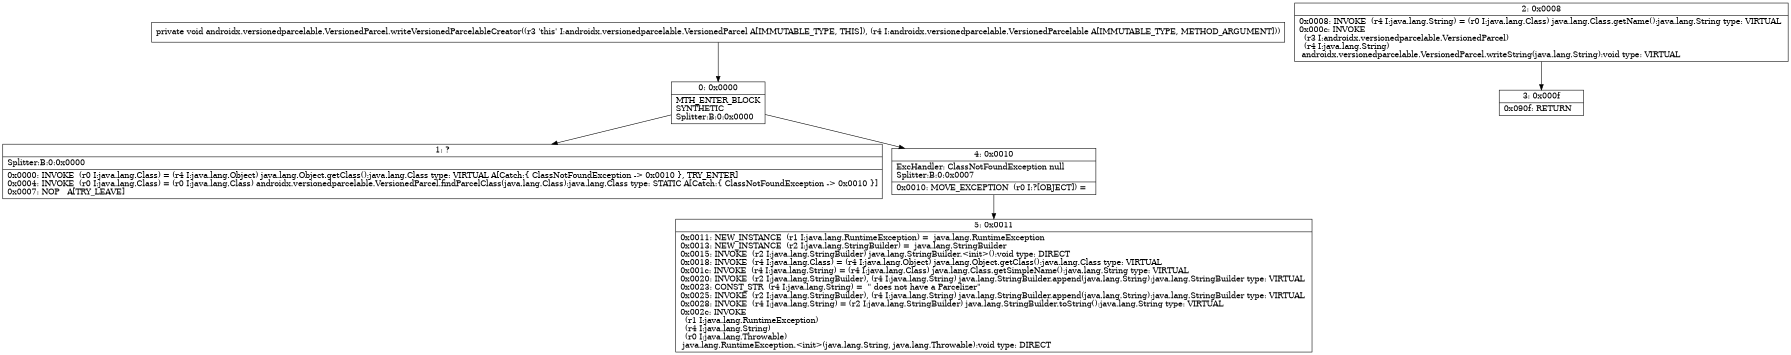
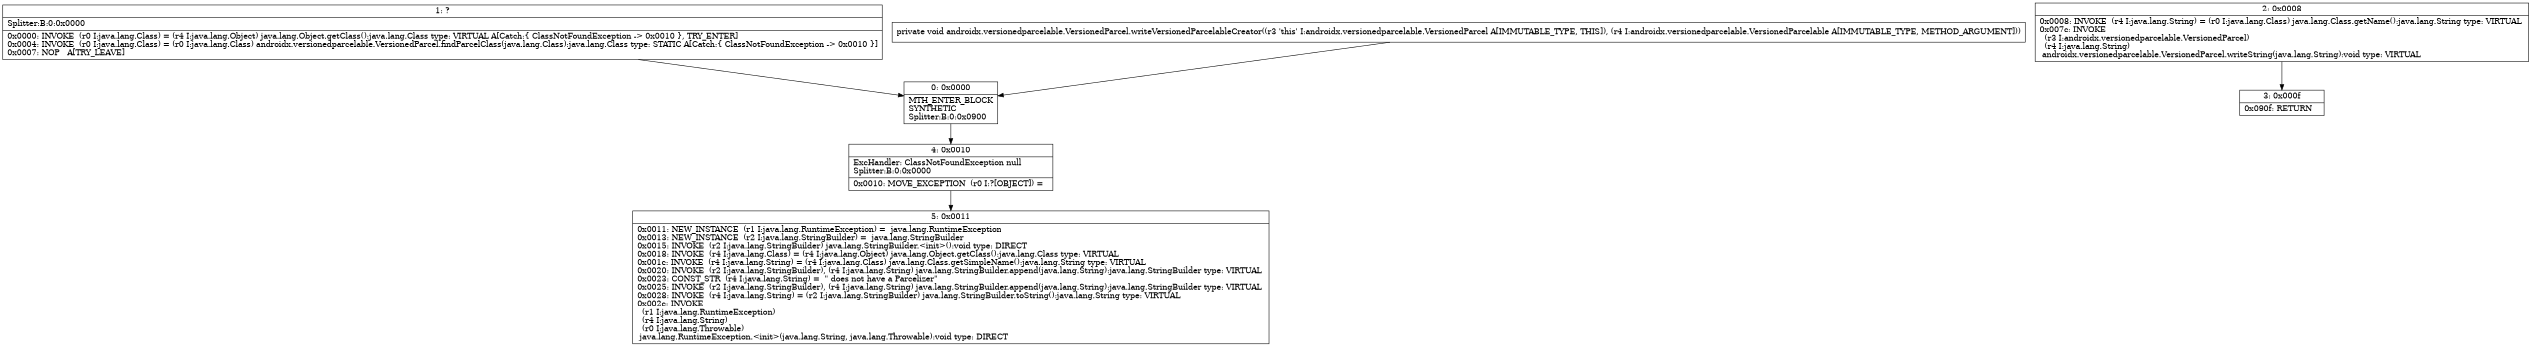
  digraph {
    node [shape=record]
-   n1 [label="{0\:\ 0x0000|MTH_ENTER_BLOCK\lSYNTHETIC\lSplitter:B:0:0x0000\l}"]
+   n1 [label="{0\:\ 0x0000|MTH_ENTER_BLOCK\lSYNTHETIC\lSplitter:B:0:0x0900\l}"]
    n2 [label="{1\:\ ?|Splitter:B:0:0x0000\l|0x0000: INVOKE  (r0 I:java.lang.Class) = (r4 I:java.lang.Object) java.lang.Object.getClass():java.lang.Class type: VIRTUAL A[Catch:\{ ClassNotFoundException \-\> 0x0010 \}, TRY_ENTER]\l0x0004: INVOKE  (r0 I:java.lang.Class) = (r0 I:java.lang.Class) androidx.versionedparcelable.VersionedParcel.findParcelClass(java.lang.Class):java.lang.Class type: STATIC A[Catch:\{ ClassNotFoundException \-\> 0x0010 \}]\l0x0007: NOP   A[TRY_LEAVE]\l}"]
-   n3 [label="{4\:\ 0x0010|ExcHandler: ClassNotFoundException null\lSplitter:B:0:0x0007\l|0x0010: MOVE_EXCEPTION  (r0 I:?[OBJECT]) =  \l}"]
+   n3 [label="{4\:\ 0x0010|ExcHandler: ClassNotFoundException null\lSplitter:B:0:0x0000\l|0x0010: MOVE_EXCEPTION  (r0 I:?[OBJECT]) =  \l}"]
    n4 [label="{5\:\ 0x0011|0x0011: NEW_INSTANCE  (r1 I:java.lang.RuntimeException) =  java.lang.RuntimeException \l0x0013: NEW_INSTANCE  (r2 I:java.lang.StringBuilder) =  java.lang.StringBuilder \l0x0015: INVOKE  (r2 I:java.lang.StringBuilder) java.lang.StringBuilder.\<init\>():void type: DIRECT \l0x0018: INVOKE  (r4 I:java.lang.Class) = (r4 I:java.lang.Object) java.lang.Object.getClass():java.lang.Class type: VIRTUAL \l0x001c: INVOKE  (r4 I:java.lang.String) = (r4 I:java.lang.Class) java.lang.Class.getSimpleName():java.lang.String type: VIRTUAL \l0x0020: INVOKE  (r2 I:java.lang.StringBuilder), (r4 I:java.lang.String) java.lang.StringBuilder.append(java.lang.String):java.lang.StringBuilder type: VIRTUAL \l0x0023: CONST_STR  (r4 I:java.lang.String) =  \" does not have a Parcelizer\" \l0x0025: INVOKE  (r2 I:java.lang.StringBuilder), (r4 I:java.lang.String) java.lang.StringBuilder.append(java.lang.String):java.lang.StringBuilder type: VIRTUAL \l0x0028: INVOKE  (r4 I:java.lang.String) = (r2 I:java.lang.StringBuilder) java.lang.StringBuilder.toString():java.lang.String type: VIRTUAL \l0x002c: INVOKE  \l  (r1 I:java.lang.RuntimeException)\l  (r4 I:java.lang.String)\l  (r0 I:java.lang.Throwable)\l java.lang.RuntimeException.\<init\>(java.lang.String, java.lang.Throwable):void type: DIRECT \l}"]
-   n5 [label="{2\:\ 0x0008|0x0008: INVOKE  (r4 I:java.lang.String) = (r0 I:java.lang.Class) java.lang.Class.getName():java.lang.String type: VIRTUAL \l0x000c: INVOKE  \l  (r3 I:androidx.versionedparcelable.VersionedParcel)\l  (r4 I:java.lang.String)\l androidx.versionedparcelable.VersionedParcel.writeString(java.lang.String):void type: VIRTUAL \l}"]
+   n5 [label="{2\:\ 0x0008|0x0008: INVOKE  (r4 I:java.lang.String) = (r0 I:java.lang.Class) java.lang.Class.getName():java.lang.String type: VIRTUAL \l0x007c: INVOKE  \l  (r3 I:androidx.versionedparcelable.VersionedParcel)\l  (r4 I:java.lang.String)\l androidx.versionedparcelable.VersionedParcel.writeString(java.lang.String):void type: VIRTUAL \l}"]
    n6 [label="{3\:\ 0x000f|0x090f: RETURN   \l}"]
    n7 [label="{private void androidx.versionedparcelable.VersionedParcel.writeVersionedParcelableCreator((r3 'this' I:androidx.versionedparcelable.VersionedParcel A[IMMUTABLE_TYPE, THIS]), (r4 I:androidx.versionedparcelable.VersionedParcelable A[IMMUTABLE_TYPE, METHOD_ARGUMENT])) }"]
-   n1 -> n2
+   n2 -> n1
    n1 -> n3
    n3 -> n4
    n5 -> n6
    n7 -> n1
  }
